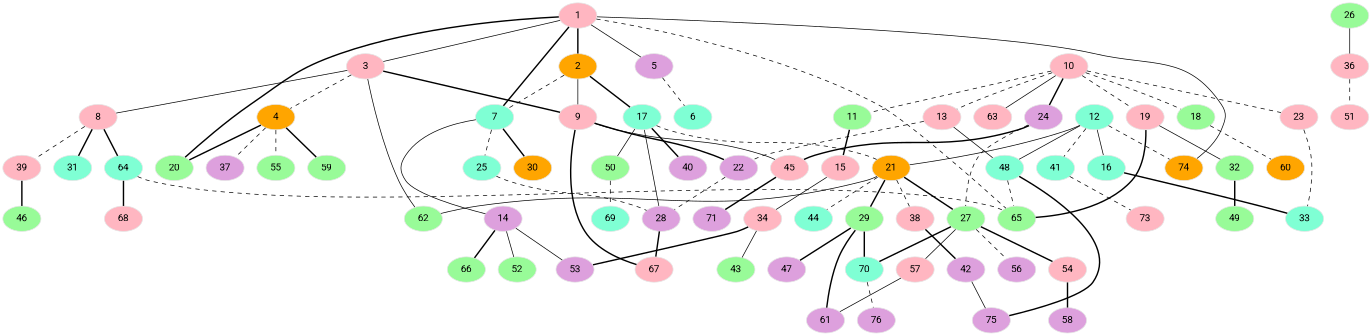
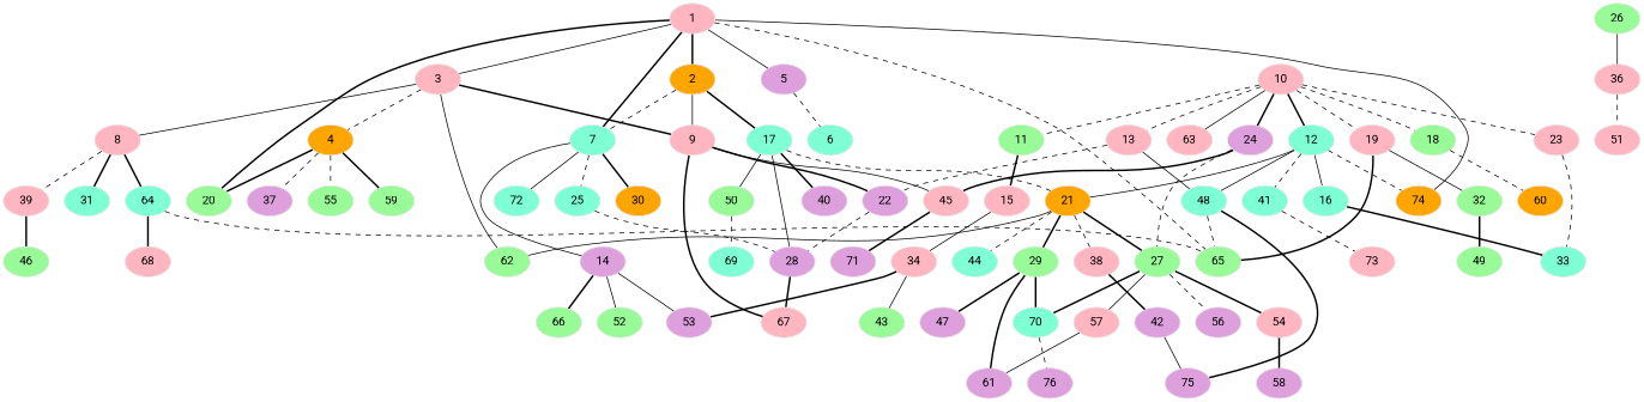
  graph {
    fontname=Roboto
    node [color=gray90 fillcolor=lightpink fontname=Roboto style=filled]
    edge [fontname=Roboto style=bold]
    2 [fillcolor=orange]
    1
    3
    5 [fillcolor=plum]
    7 [fillcolor=aquamarine]
    20 [fillcolor=palegreen]
    65 [fillcolor=palegreen]
    74 [fillcolor=orange]
    17 [fillcolor=aquamarine]
    9
    4 [fillcolor=orange]
    8
    62 [fillcolor=palegreen]
    6 [fillcolor=aquamarine]
    14 [fillcolor=plum]
    25 [fillcolor=aquamarine]
    30 [fillcolor=orange]
+   72 [fillcolor=aquamarine]
    11 [fillcolor=palegreen]
    10
    12 [fillcolor=aquamarine]
    13
    18 [fillcolor=palegreen]
    19
    23
    24 [fillcolor=plum]
    63
    21 [fillcolor=orange]
    28 [fillcolor=plum]
    40 [fillcolor=plum]
    50 [fillcolor=palegreen]
    37 [fillcolor=plum]
    55 [fillcolor=palegreen]
    59 [fillcolor=palegreen]
    31 [fillcolor=aquamarine]
    39
    64 [fillcolor=aquamarine]
    22 [fillcolor=plum]
    45
    67
    52 [fillcolor=palegreen]
    53 [fillcolor=plum]
    66 [fillcolor=palegreen]
    46 [fillcolor=palegreen]
    68
    71 [fillcolor=plum]
    15
    16 [fillcolor=aquamarine]
    41 [fillcolor=aquamarine]
    48 [fillcolor=aquamarine]
    60 [fillcolor=orange]
    32 [fillcolor=palegreen]
    33 [fillcolor=aquamarine]
    27 [fillcolor=palegreen]
    34
    29 [fillcolor=palegreen]
    38
    44 [fillcolor=aquamarine]
    73
    75 [fillcolor=plum]
    43 [fillcolor=palegreen]
    69 [fillcolor=aquamarine]
    26 [fillcolor=palegreen]
    36
    49 [fillcolor=palegreen]
    54
    56 [fillcolor=plum]
    57
    70 [fillcolor=aquamarine]
    47 [fillcolor=plum]
    61 [fillcolor=plum]
    42 [fillcolor=plum]
    51
    58 [fillcolor=plum]
    76 [fillcolor=plum]
    2 -- 7 [style=dashed]
    2 -- 17
    2 -- 9 [style=solid]
    1 -- 2
    1 -- 3 [style=solid]
    1 -- 5 [style=solid]
    1 -- 7
    1 -- 20
    1 -- 65 [style=dashed]
    1 -- 74 [style=solid]
    3 -- 9
    3 -- 4 [style=dashed]
    3 -- 8 [style=solid]
    3 -- 62 [style=solid]
    5 -- 6 [style=dashed]
    7 -- 14 [style=solid]
    7 -- 25 [style=dashed]
    7 -- 30
+   7 -- 72 [style=solid]
    17 -- 21 [style=dashed]
    17 -- 28 [style=solid]
    17 -- 40
    17 -- 50 [style=solid]
    9 -- 22
    9 -- 45 [style=solid]
    9 -- 67
    4 -- 20
    4 -- 37 [style=dashed]
    4 -- 55 [style=dashed]
    4 -- 59
    8 -- 31
    8 -- 39 [style=dashed]
    8 -- 64
    14 -- 52 [style=solid]
    14 -- 53 [style=solid]
    14 -- 66
    25 -- 28 [style=dashed]
    11 -- 15
    10 -- 11 [style=dashed]
+   10 -- 12
    10 -- 13 [style=dashed]
    10 -- 18 [style=dashed]
    10 -- 19 [style=dashed]
    10 -- 23 [style=dashed]
    10 -- 24
    10 -- 63 [style=solid]
    12 -- 74 [style=dashed]
    12 -- 21 [style=solid]
    12 -- 16 [style=solid]
    12 -- 41 [style=dashed]
    12 -- 48 [style=solid]
    13 -- 22 [style=dashed]
    13 -- 48 [style=solid]
    18 -- 60 [style=dashed]
    19 -- 65
    19 -- 32 [style=solid]
    23 -- 33 [style=dashed]
    24 -- 45
    24 -- 27 [style=dashed]
    21 -- 62 [style=solid]
    21 -- 27
    21 -- 29
    21 -- 38 [style=dashed]
    21 -- 44 [style=dashed]
    28 -- 67
    50 -- 69 [style=dashed]
    39 -- 46
    64 -- 65 [style=dashed]
    64 -- 68
    22 -- 28 [style=dashed]
    45 -- 71
    15 -- 34 [style=solid]
    16 -- 33
    41 -- 73 [style=dashed]
    48 -- 65 [style=dashed]
    48 -- 75
    32 -- 49
    27 -- 54
    27 -- 56 [style=dashed]
    27 -- 57 [style=solid]
    27 -- 70
    34 -- 53
    34 -- 43 [style=solid]
    29 -- 70
    29 -- 47
    29 -- 61
    38 -- 42
    26 -- 36 [style=solid]
    36 -- 51 [style=dashed]
    54 -- 58
    57 -- 61 [style=solid]
    70 -- 76 [style=dashed]
    42 -- 75 [style=solid]
  }
